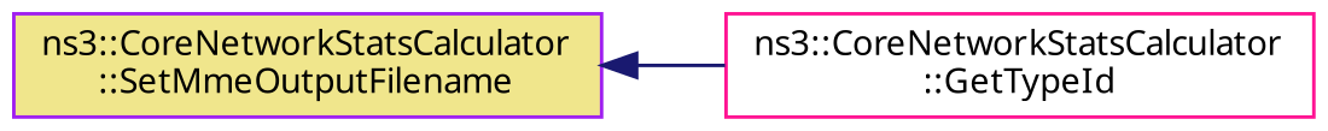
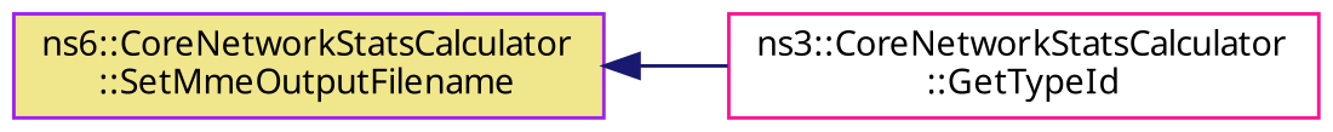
  digraph {
    rankdir=LR
    fontname="Noto Sans"
    node [fontname="Noto Sans" fontsize=10 shape=box style=filled]
-   n1 [color=purple fillcolor=khaki fontcolor=black height=0.2 label="ns3::CoreNetworkStatsCalculator\l::SetMmeOutputFilename" width=0.4]
+   n1 [color=purple fillcolor=khaki fontcolor=black height=0.2 label="ns6::CoreNetworkStatsCalculator\l::SetMmeOutputFilename" width=0.4]
    n2 [color=deeppink fillcolor=white height=0.2 label="ns3::CoreNetworkStatsCalculator\l::GetTypeId" width=0.4]
    n1 -> n2 [color=midnightblue dir=back fontname="Noto Sans" fontsize=10 labelfontname=Helvetica labelfontsize=10 style=solid]
  }
